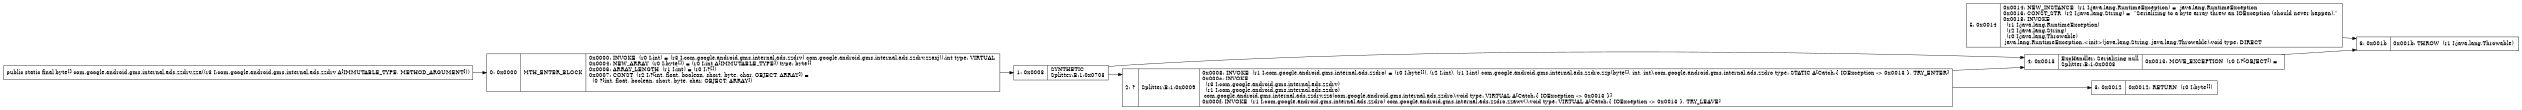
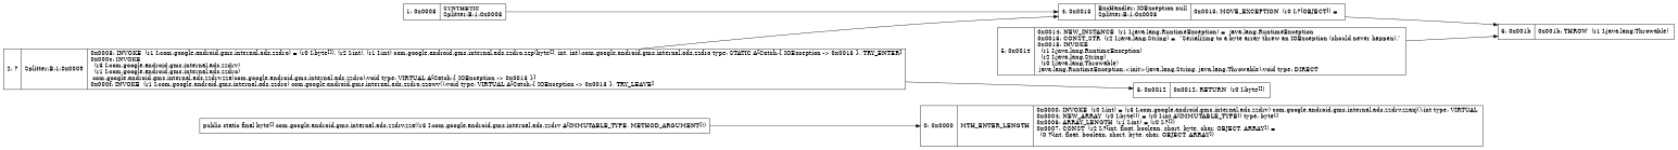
  digraph {
    rankdir=LR
    node [shape=record]
-   n1 [label="{0\:\ 0x0000|MTH_ENTER_BLOCK\l|0x0000: INVOKE  (r0 I:int) = (r3 I:com.google.android.gms.internal.ads.zzdrv) com.google.android.gms.internal.ads.zzdrv.zzaxj():int type: VIRTUAL \l0x0004: NEW_ARRAY  (r0 I:byte[]) = (r0 I:int A[IMMUTABLE_TYPE]) type: byte[] \l0x0006: ARRAY_LENGTH  (r1 I:int) = (r0 I:?[]) \l0x0007: CONST  (r2 I:?[int, float, boolean, short, byte, char, OBJECT, ARRAY]) = \l  (0 ?[int, float, boolean, short, byte, char, OBJECT, ARRAY])\l \l}"]
-   n2 [label="{1\:\ 0x0008|SYNTHETIC\lSplitter:B:1:0x0708\l}"]
+   n1 [label="{0\:\ 0x0000|MTH_ENTER_LENGTH\l|0x0000: INVOKE  (r0 I:int) = (r3 I:com.google.android.gms.internal.ads.zzdrv) com.google.android.gms.internal.ads.zzdrv.zzaxj():int type: VIRTUAL \l0x0004: NEW_ARRAY  (r0 I:byte[]) = (r0 I:int A[IMMUTABLE_TYPE]) type: byte[] \l0x0006: ARRAY_LENGTH  (r1 I:int) = (r0 I:?[]) \l0x0007: CONST  (r2 I:?[int, float, boolean, short, byte, char, OBJECT, ARRAY]) = \l  (0 ?[int, float, boolean, short, byte, char, OBJECT, ARRAY])\l \l}"]
+   n2 [label="{1\:\ 0x0008|SYNTHETIC\lSplitter:B:1:0x0008\l}"]
    n3 [label="{2\:\ ?|Splitter:B:1:0x0009\l|0x0008: INVOKE  (r1 I:com.google.android.gms.internal.ads.zzdro) = (r0 I:byte[]), (r2 I:int), (r1 I:int) com.google.android.gms.internal.ads.zzdro.zzp(byte[], int, int):com.google.android.gms.internal.ads.zzdro type: STATIC A[Catch:\{ IOException \-\> 0x0013 \}, TRY_ENTER]\l0x000c: INVOKE  \l  (r3 I:com.google.android.gms.internal.ads.zzdrv)\l  (r1 I:com.google.android.gms.internal.ads.zzdro)\l com.google.android.gms.internal.ads.zzdrv.zza(com.google.android.gms.internal.ads.zzdro):void type: VIRTUAL A[Catch:\{ IOException \-\> 0x0013 \}]\l0x000f: INVOKE  (r1 I:com.google.android.gms.internal.ads.zzdro) com.google.android.gms.internal.ads.zzdro.zzawv():void type: VIRTUAL A[Catch:\{ IOException \-\> 0x0013 \}, TRY_LEAVE]\l}"]
-   n4 [label="{4\:\ 0x0013|ExcHandler: Serializing null\lSplitter:B:1:0x0008\l|0x0013: MOVE_EXCEPTION  (r0 I:?[OBJECT]) =  \l}"]
+   n4 [label="{4\:\ 0x0013|ExcHandler: IOException null\lSplitter:B:1:0x0008\l|0x0013: MOVE_EXCEPTION  (r0 I:?[OBJECT]) =  \l}"]
    n5 [label="{3\:\ 0x0012|0x0012: RETURN  (r0 I:byte[]) \l}"]
    n6 [label="{6\:\ 0x001b|0x001b: THROW  (r1 I:java.lang.Throwable) \l}"]
    n7 [label="{5\:\ 0x0014|0x0014: NEW_INSTANCE  (r1 I:java.lang.RuntimeException) =  java.lang.RuntimeException \l0x0016: CONST_STR  (r2 I:java.lang.String) =  \"Serializing to a byte array threw an IOException (should never happen).\" \l0x0018: INVOKE  \l  (r1 I:java.lang.RuntimeException)\l  (r2 I:java.lang.String)\l  (r0 I:java.lang.Throwable)\l java.lang.RuntimeException.\<init\>(java.lang.String, java.lang.Throwable):void type: DIRECT \l}"]
    n8 [label="{public static final byte[] com.google.android.gms.internal.ads.zzdrv.zza((r3 I:com.google.android.gms.internal.ads.zzdrv A[IMMUTABLE_TYPE, METHOD_ARGUMENT])) }"]
-   n1 -> n2
-   n2 -> n3
    n2 -> n4
    n3 -> n4
    n3 -> n5
    n4 -> n6
    n7 -> n6
    n8 -> n1
  }
